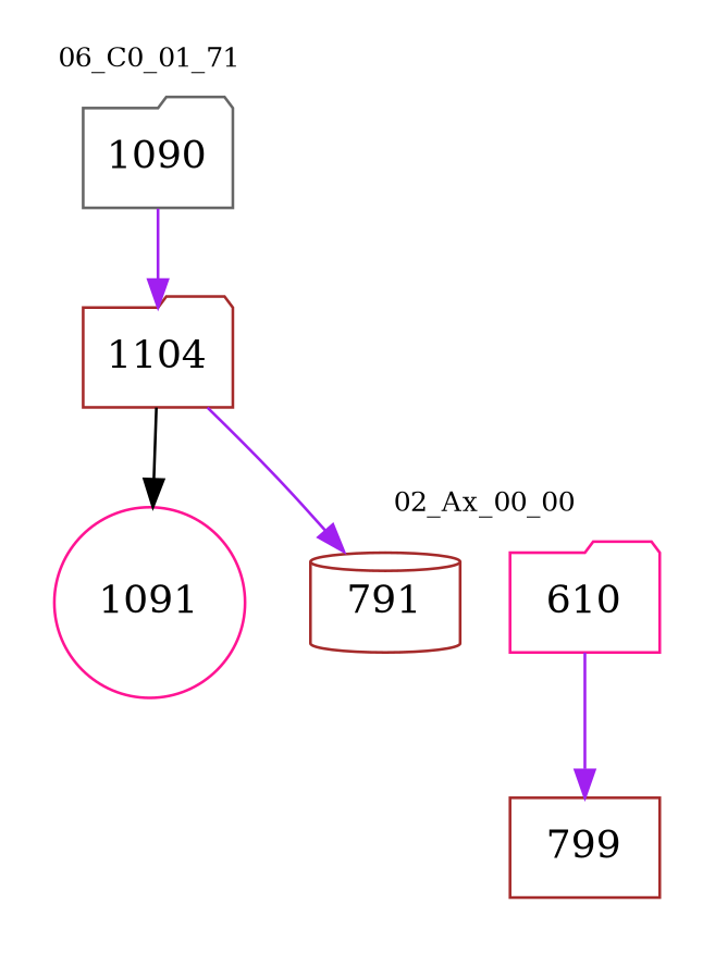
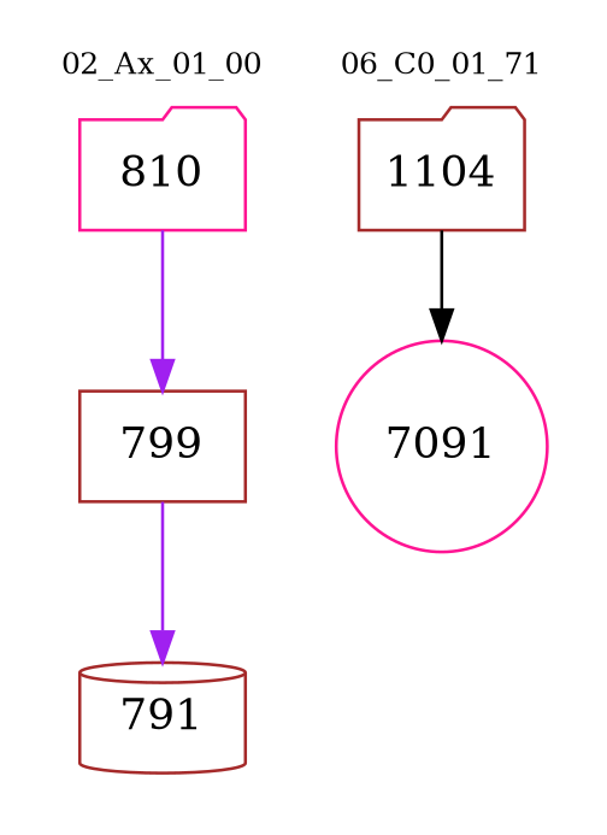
  digraph {
    node [color=brown shape=folder]
    edge [color=purple]
-   n1 [color=deeppink label=610]
+   n1 [color=deeppink label=810]
    n2 [label=799 shape=box]
    n3 [label=791 shape=cylinder]
-   n4 [color=gray40 label=1090]
    n5 [label=1104]
-   n6 [color=deeppink label=1091 shape=circle]
+   n6 [color=deeppink label=7091 shape=circle]
    subgraph cluster_1 {
      color=white
      fontsize=10
-     label="02_Ax_00_00"
+     label="02_Ax_01_00"
      n1
      n2
      n3
    }
    subgraph cluster_2 {
      color=white
      fontsize=10
      label="06_C0_01_71"
-     n4
      n5
      n6
    }
    n1 -> n2
-   n5 -> n3
-   n4 -> n5
+   n2 -> n3
    n5 -> n6 [color=black]
  }
